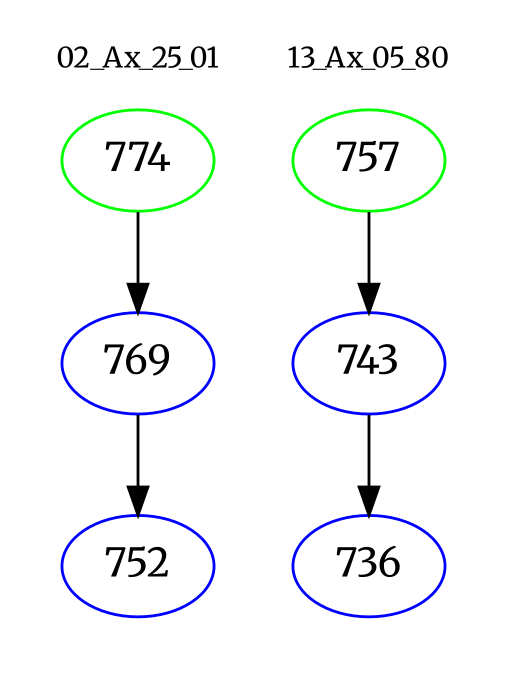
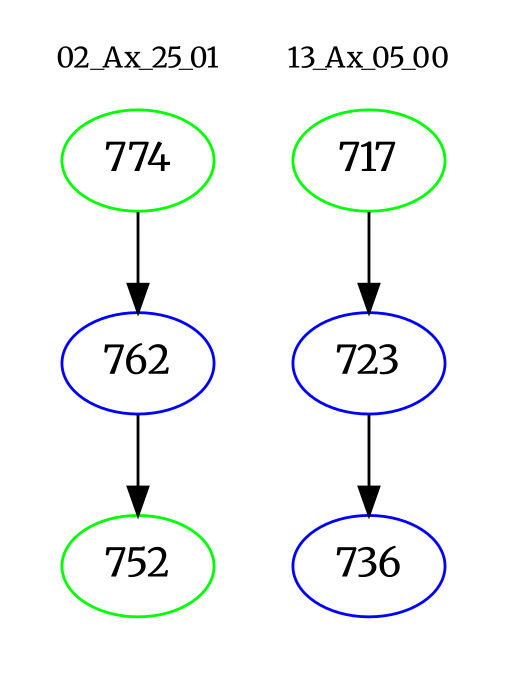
  digraph {
    fontname=Merriweather
    node [color=blue fontname=Merriweather]
    edge [color=black fontname=Merriweather]
    n1 [color=green label=774]
-   n2 [label=769]
-   n3 [label=752]
-   n4 [color=green label=757]
-   n5 [label=743]
+   n2 [label=762]
+   n3 [color=green label=752]
+   n4 [color=green label=717]
+   n5 [label=723]
    n6 [label=736]
    subgraph cluster_1 {
      color=white
      fontsize=10
      label="02_Ax_25_01"
      n1
      n2
      n3
    }
    subgraph cluster_2 {
      color=white
      fontsize=10
-     label="13_Ax_05_80"
+     label="13_Ax_05_00"
      n4
      n5
      n6
    }
    n1 -> n2
    n2 -> n3
    n4 -> n5
    n5 -> n6
  }
